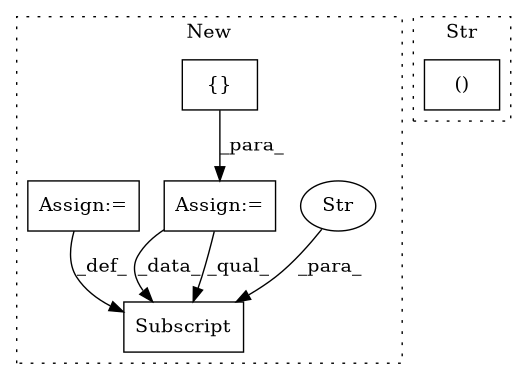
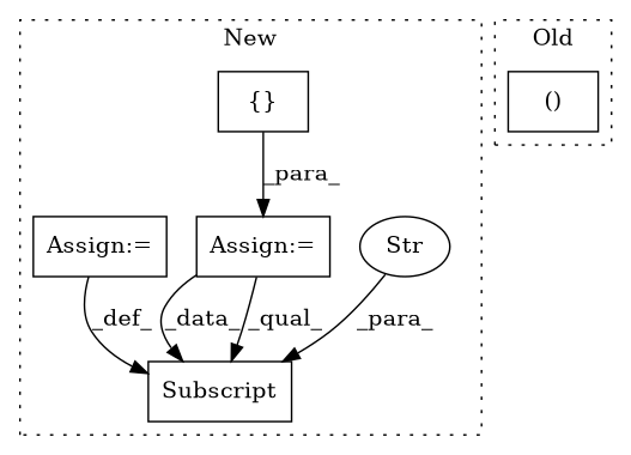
  digraph {
    node [a=68 l=3 shape=box]
    n1 [a=63 l="14,0" label=Subscript s="13670,0"]
    n2 [a=66 l=6 label=Str s=13677 shape=ellipse]
    n3 [a=59 l="2,1" label="{}" s="13435,13435"]
    n4 [label="Assign:=" s=13684]
    n5 [label="Assign:=" s=13420]
    n6 [a=54 l=30 label="()" s=13081]
    subgraph cluster_1 {
      label=New
      style=dotted
      n1
      n2
      n3
      n4
      n5
    }
    subgraph cluster_2 {
-     label=Str
+     label=Old
      style=dotted
      n6
    }
    n2 -> n1 [label=_para_]
    n3 -> n5 [label=_para_]
    n4 -> n1 [label=_def_]
    n5 -> n1 [label=_data_]
    n5 -> n1 [label=_qual_]
  }
